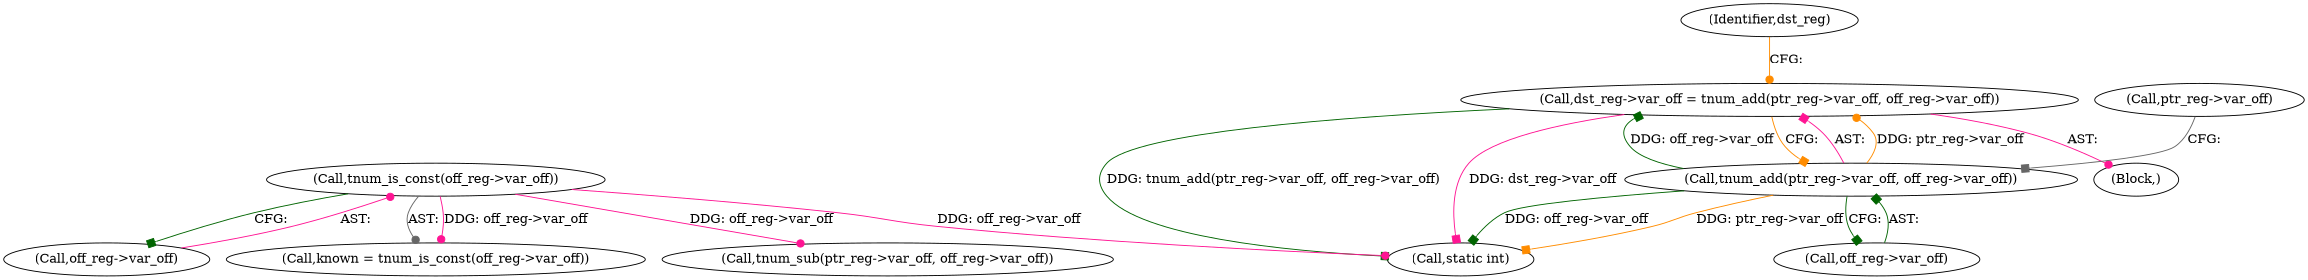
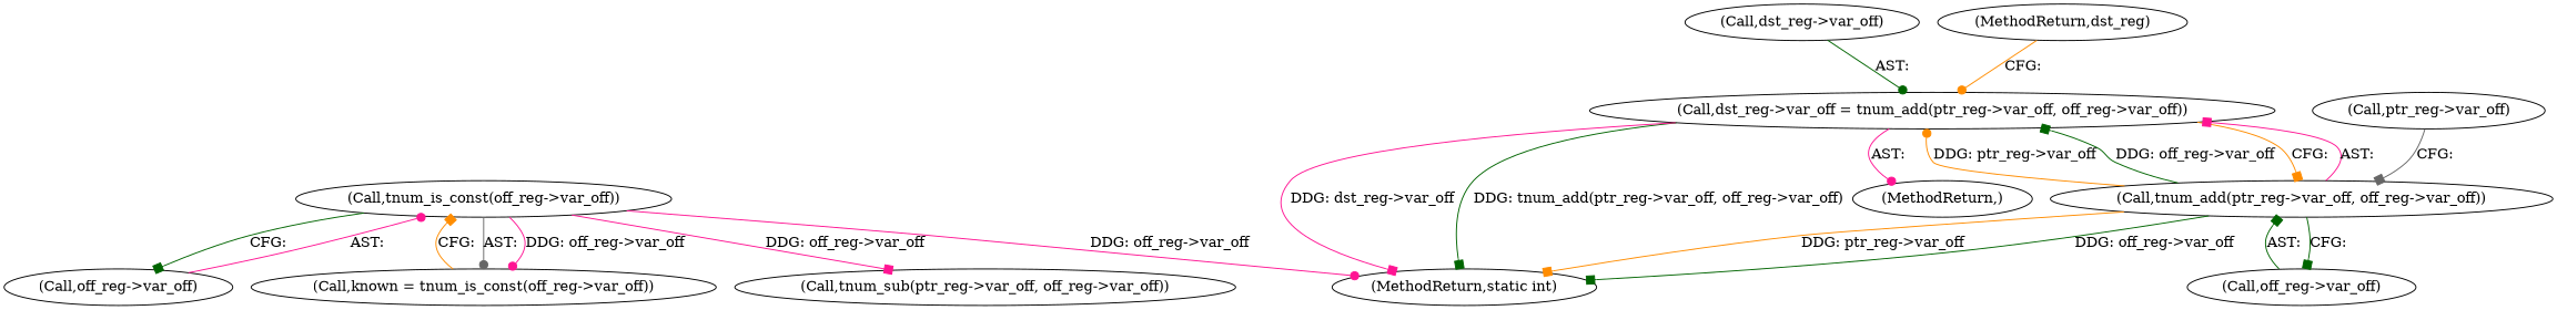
  digraph {
    edge [arrowhead=box color=darkgreen]
    n1 [label="(Call,dst_reg->var_off = tnum_add(ptr_reg->var_off, off_reg->var_off))"]
    n2 [label="(Call,tnum_add(ptr_reg->var_off, off_reg->var_off))"]
-   n3 [label="(Call,static int)"]
-   n4 [label="(Block,)"]
+   n3 [label="(MethodReturn,static int)"]
+   n4 [label="(MethodReturn,)"]
    n5 [label="(Call,off_reg->var_off)"]
    n6 [label="(Call,tnum_is_const(off_reg->var_off))"]
    n7 [label="(Call,off_reg->var_off)"]
    n8 [label="(Call,known = tnum_is_const(off_reg->var_off))"]
    n9 [label="(Call,tnum_sub(ptr_reg->var_off, off_reg->var_off))"]
+   n10 [label="(Call,dst_reg->var_off)"]
    n11 [label="(Call,ptr_reg->var_off)"]
-   n12 [label="(Identifier,dst_reg)"]
+   n12 [label="(MethodReturn,dst_reg)"]
    n1 -> n2 [color=darkorange label="CFG: "]
    n1 -> n3 [label="DDG: tnum_add(ptr_reg->var_off, off_reg->var_off)"]
    n1 -> n3 [color=deeppink label="DDG: dst_reg->var_off"]
    n1 -> n4 [arrowhead=dot color=deeppink label="AST: "]
    n2 -> n1 [color=deeppink label="AST: "]
    n2 -> n1 [arrowhead=dot color=darkorange label="DDG: ptr_reg->var_off"]
    n2 -> n1 [label="DDG: off_reg->var_off"]
    n2 -> n3 [color=darkorange label="DDG: ptr_reg->var_off"]
    n2 -> n3 [label="DDG: off_reg->var_off"]
    n2 -> n5 [label="CFG: "]
    n5 -> n2 [label="AST: "]
    n6 -> n3 [arrowhead=dot color=deeppink label="DDG: off_reg->var_off"]
    n6 -> n7 [label="CFG: "]
    n6 -> n8 [arrowhead=dot color=gray40 label="AST: "]
    n6 -> n8 [arrowhead=dot color=deeppink label="DDG: off_reg->var_off"]
-   n6 -> n9 [arrowhead=dot color=deeppink label="DDG: off_reg->var_off"]
+   n6 -> n9 [color=deeppink label="DDG: off_reg->var_off"]
    n7 -> n6 [arrowhead=dot color=deeppink label="AST: "]
+   n8 -> n6 [color=darkorange label="CFG: "]
+   n10 -> n1 [arrowhead=dot label="AST: "]
    n11 -> n2 [color=gray40 label="CFG: "]
    n12 -> n1 [arrowhead=dot color=darkorange label="CFG: "]
  }
